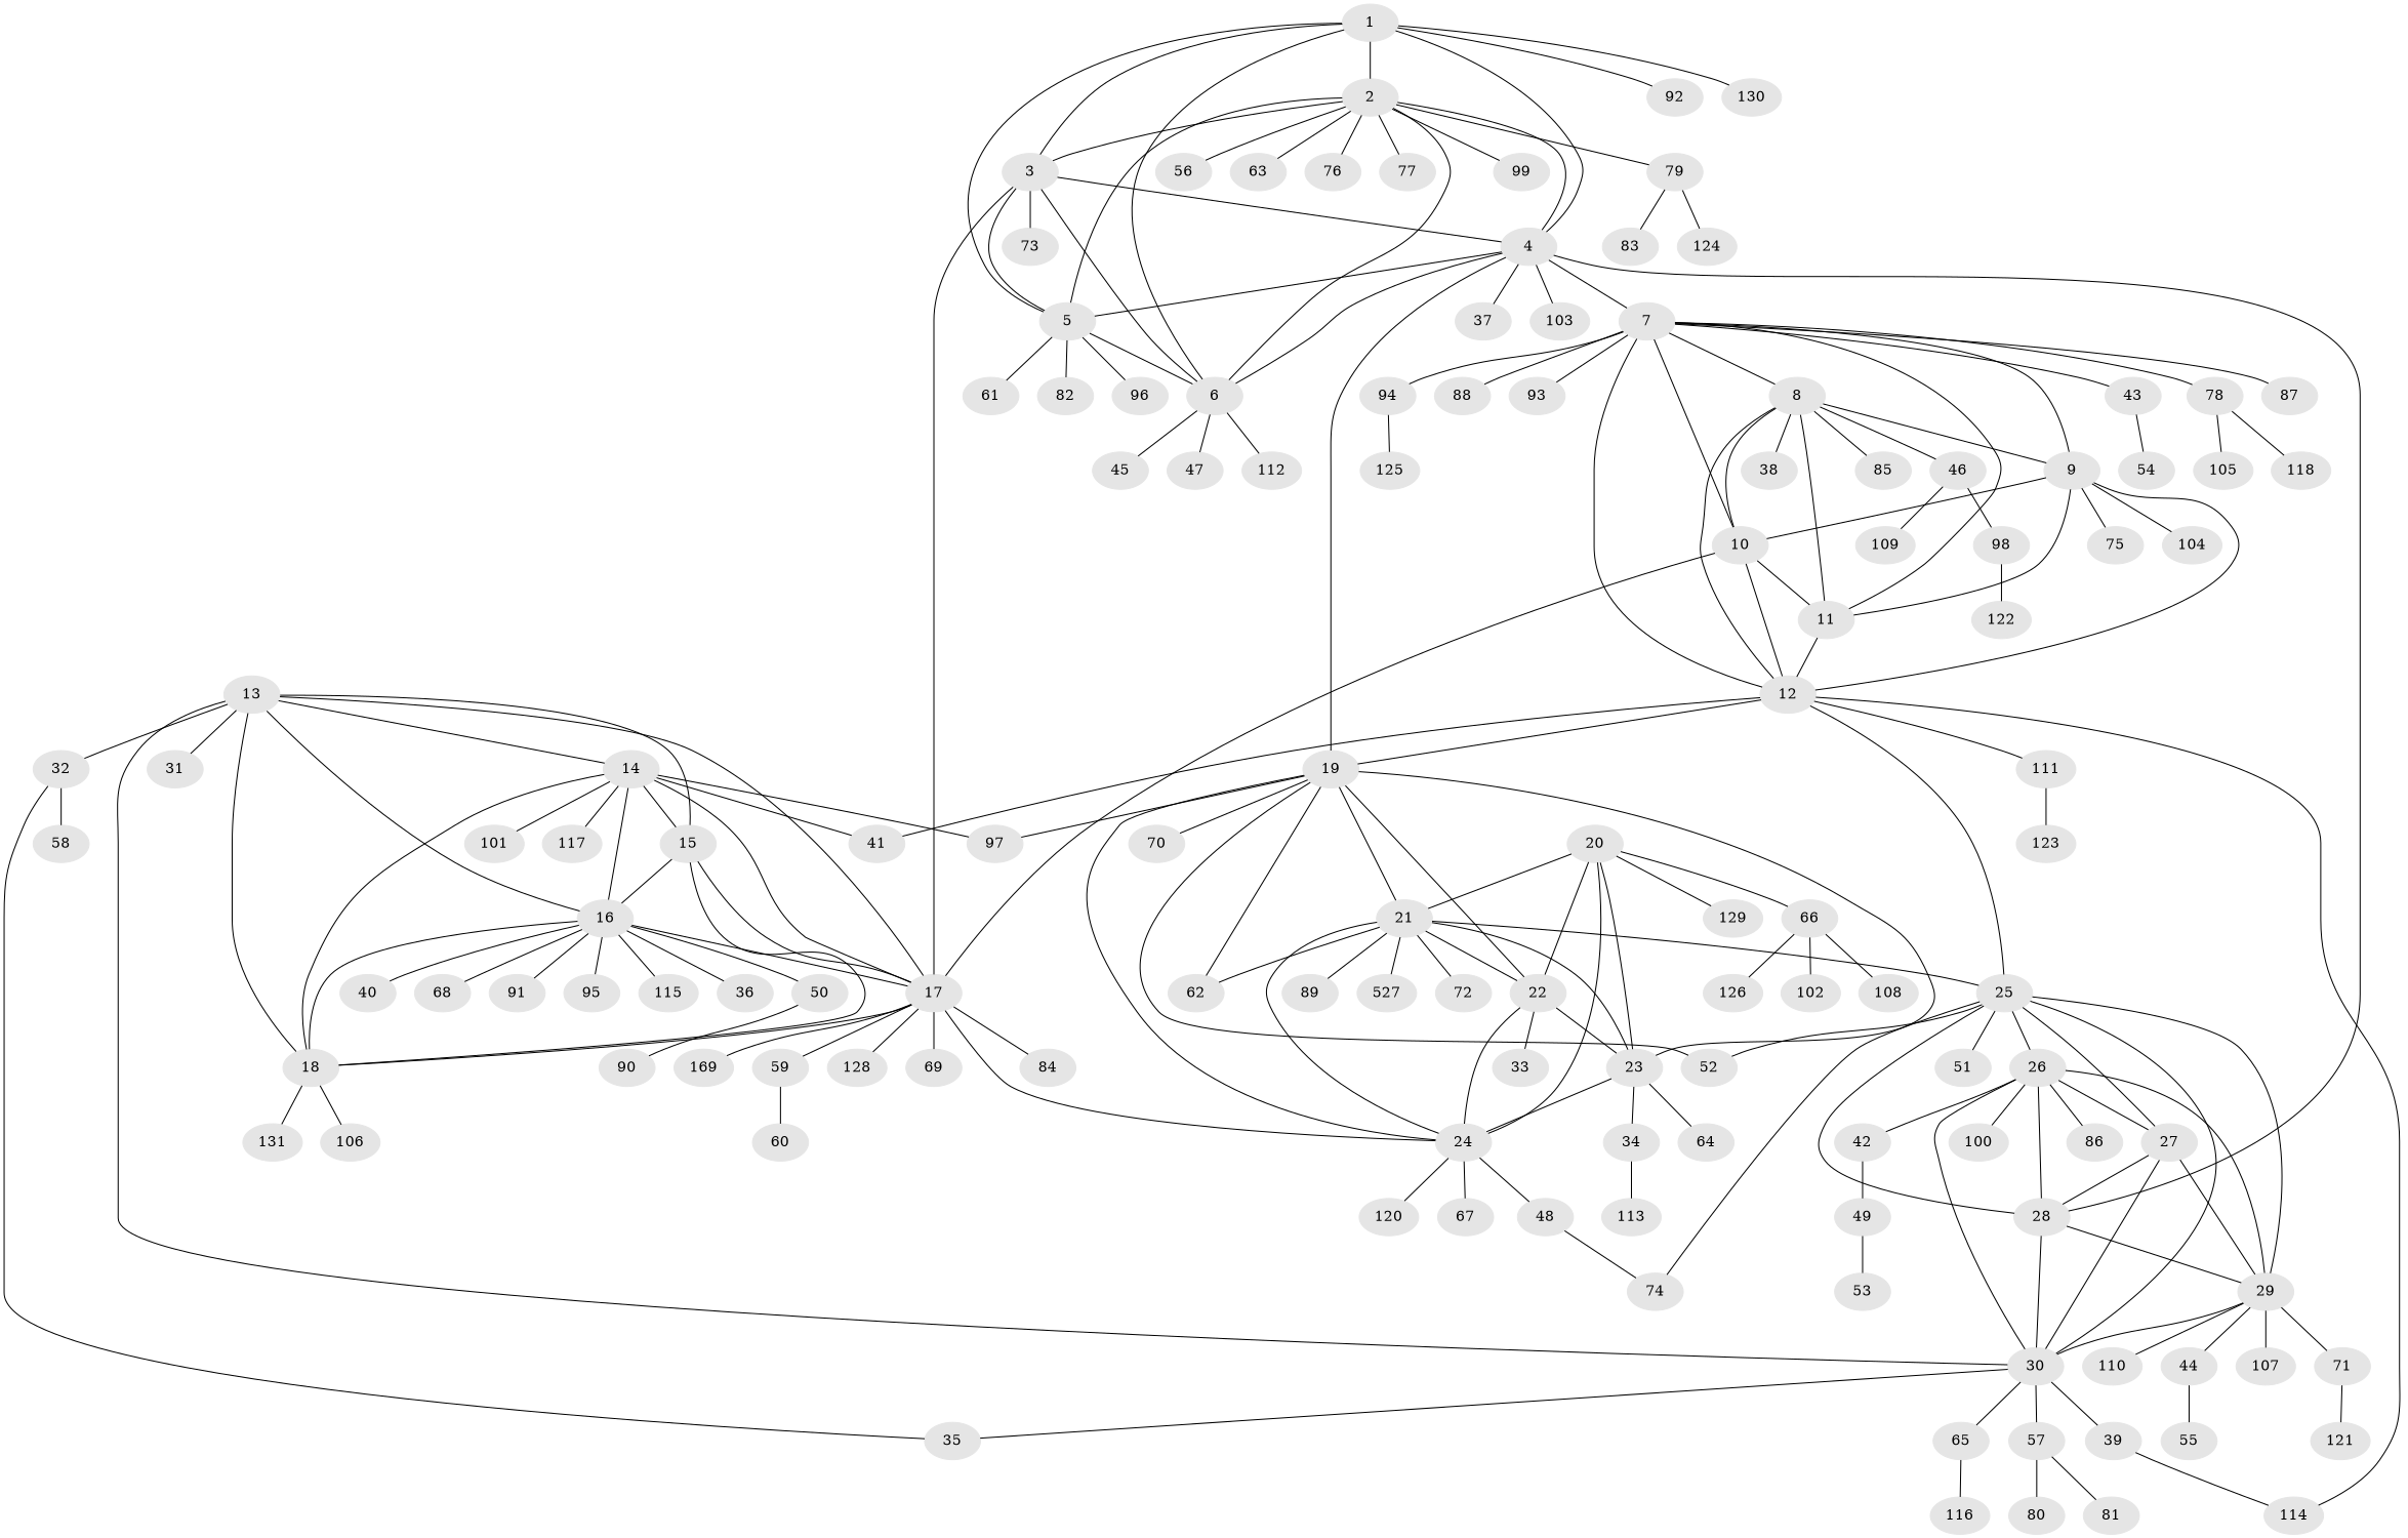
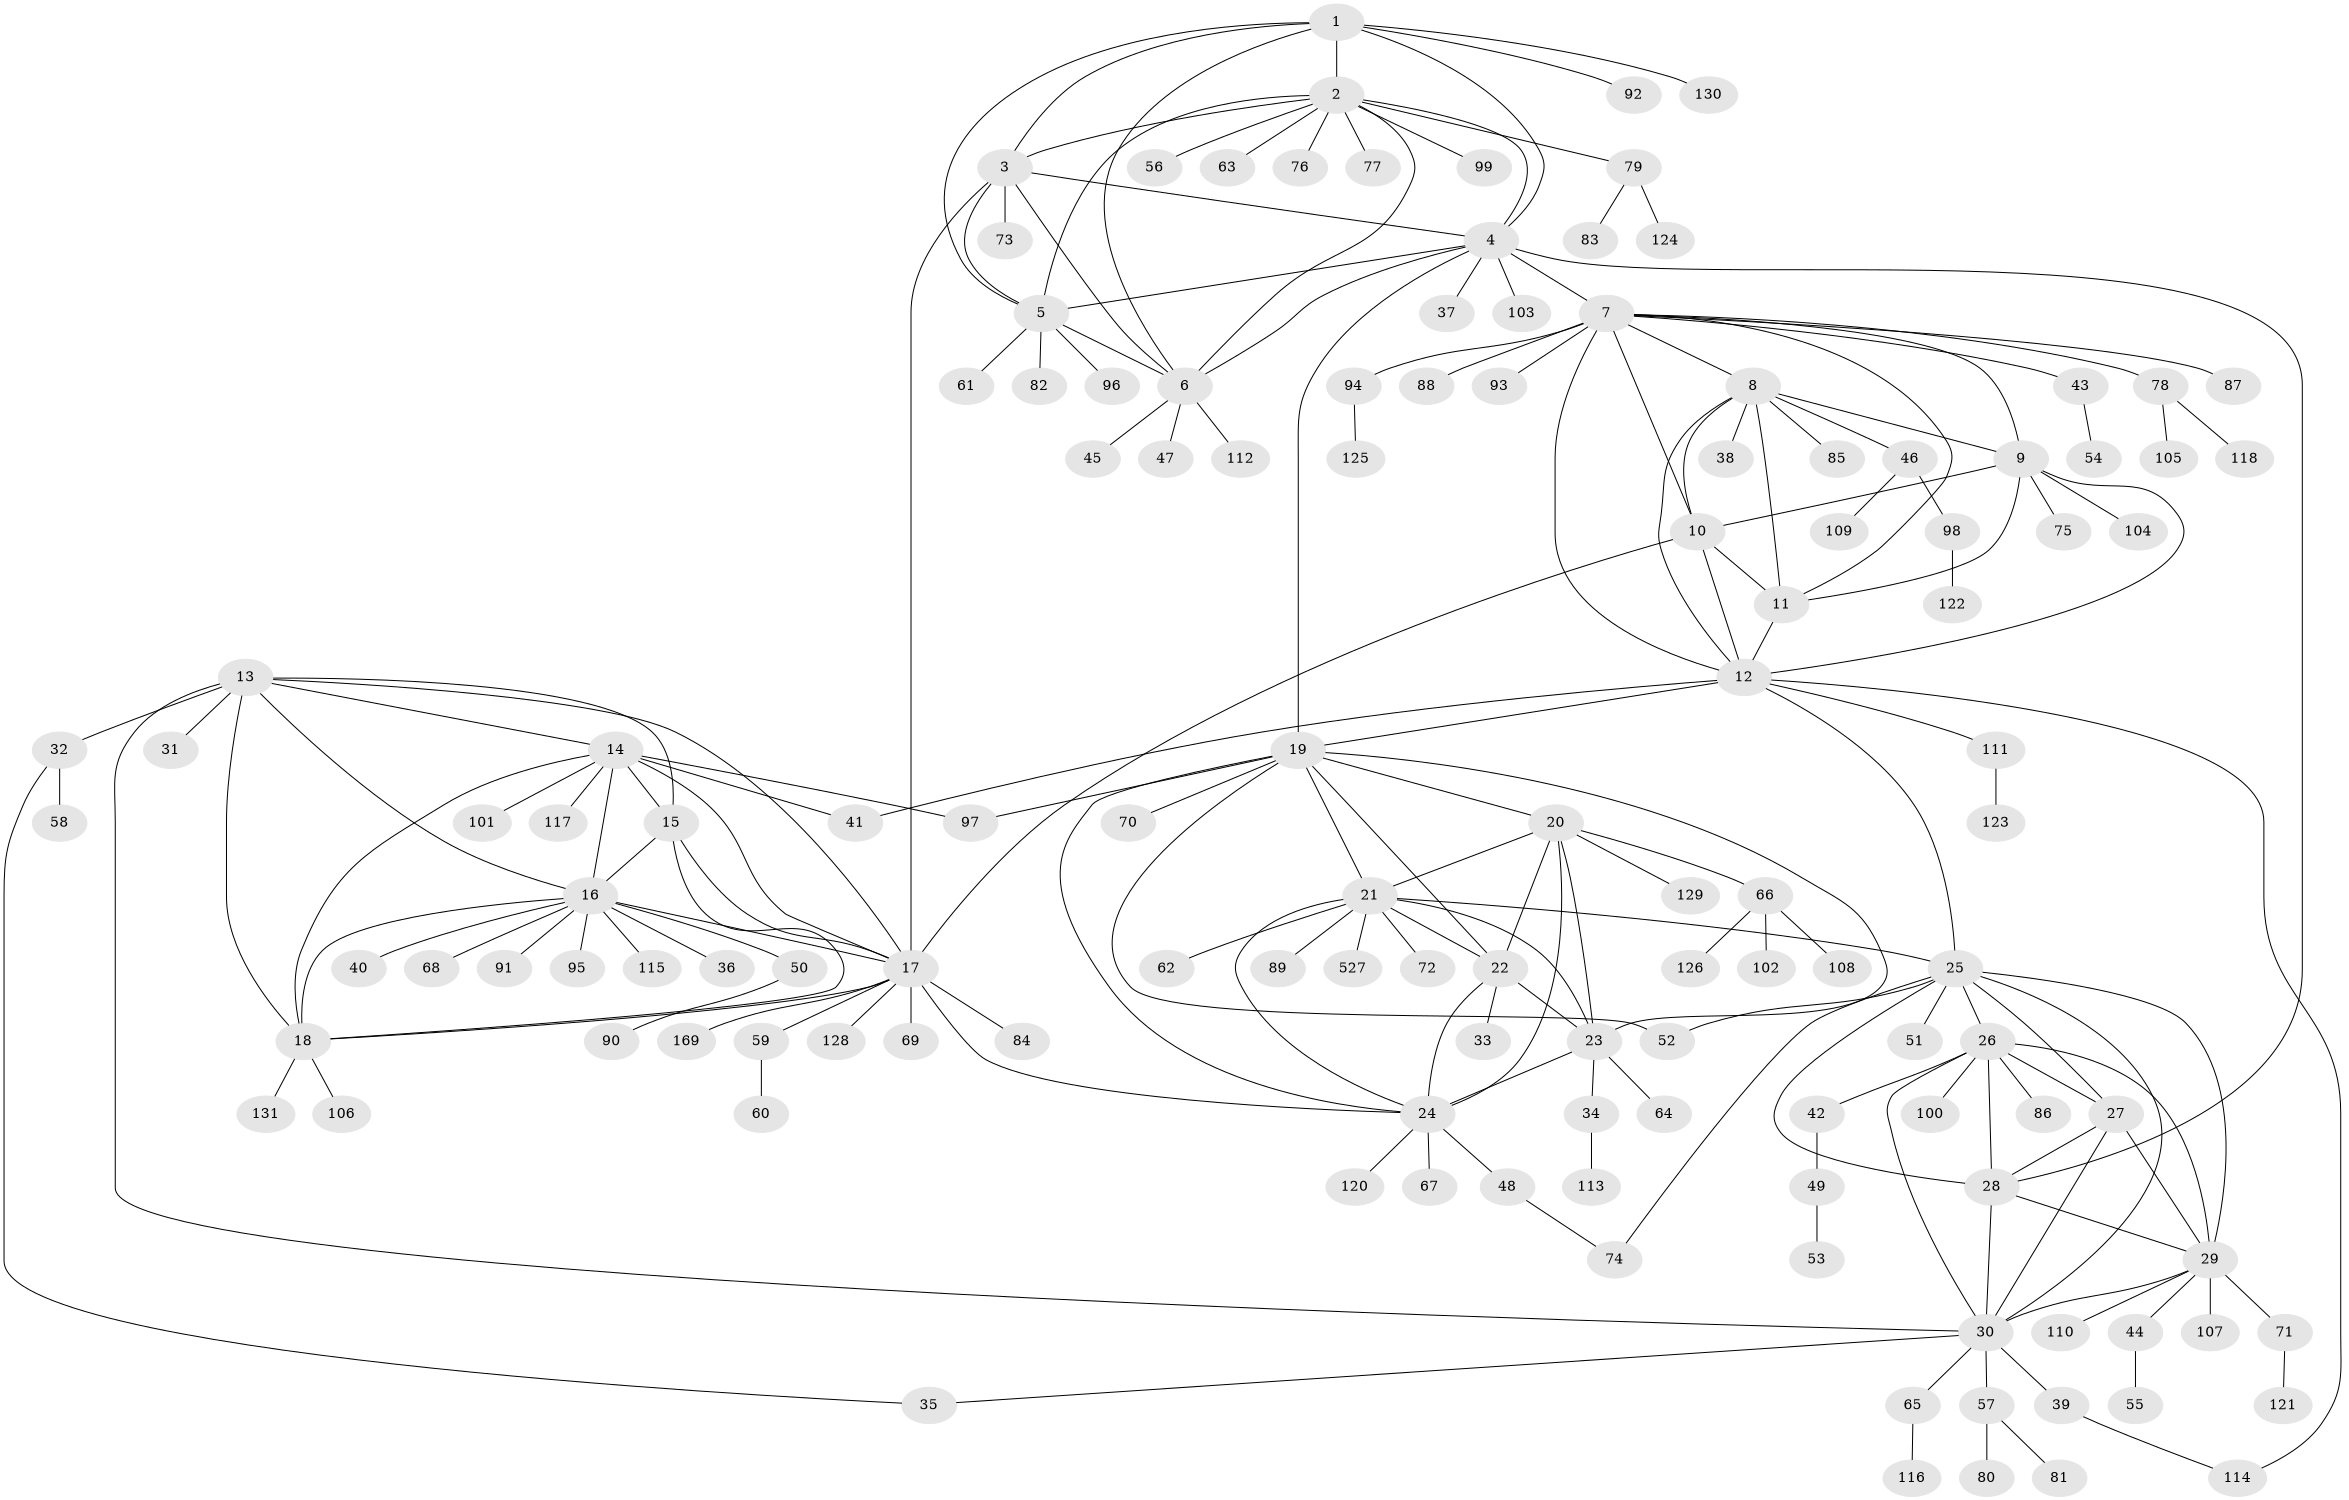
  graph {
    node [color=gray90 style=filled]
    1
    2
    3
    4
    5
    6
    92
    130
    56
    63
    76
    77
    79
    99
    17
    73
    7
    19
    28
    37
    103
    61
    82
    96
    45
    47
    112
    83
    124
    18
    24
    59
    69
    84
    n35 [label=169]
    128
    8
    9
    10
    11
    12
    43
    78
    87
    88
    93
    94
    97
    20
    21
    22
    23
    52
    70
    30
    29
    38
    46
    85
    75
    104
    25
    41
    111
    114
    54
    105
    118
    125
    98
    109
    26
    27
    51
    74
    123
    13
    14
    15
    16
    31
    32
    101
    117
    36
    40
    50
    68
    91
    95
    115
    106
    131
    35
    39
    57
    65
    58
    90
    48
    67
    120
    60
    66
    129
    62
    72
    89
    n109 [label=527]
    33
    34
    64
    102
    108
    126
    113
    42
    86
    100
    44
    71
    107
    110
    49
    55
    121
    80
    81
    116
    53
    122
    1 -- 2
    1 -- 3
    1 -- 4
    1 -- 5
    1 -- 6
    1 -- 92
    1 -- 130
    2 -- 3
    2 -- 4
    2 -- 5
    2 -- 6
    2 -- 56
    2 -- 63
    2 -- 76
    2 -- 77
    2 -- 79
    2 -- 99
    3 -- 4
    3 -- 5
    3 -- 6
    3 -- 17
    3 -- 73
    4 -- 5
    4 -- 6
    4 -- 7
    4 -- 19
    4 -- 28
    4 -- 37
    4 -- 103
    5 -- 6
    5 -- 61
    5 -- 82
    5 -- 96
    6 -- 45
    6 -- 47
    6 -- 112
    79 -- 83
    79 -- 124
    17 -- 18
    17 -- 24
    17 -- 59
    17 -- 69
    17 -- 84
    17 -- n35
    17 -- 128
    7 -- 8
    7 -- 9
    7 -- 10
    7 -- 11
    7 -- 12
    7 -- 43
    7 -- 78
    7 -- 87
    7 -- 88
    7 -- 93
    7 -- 94
    19 -- 24
    19 -- 97
-   19 -- 62
+   19 -- 20
    19 -- 21
    19 -- 22
    19 -- 23
    19 -- 52
    19 -- 70
    28 -- 30
    28 -- 29
    18 -- 106
    18 -- 131
    24 -- 48
    24 -- 67
    24 -- 120
    59 -- 60
    8 -- 9
    8 -- 10
    8 -- 11
    8 -- 12
    8 -- 38
    8 -- 46
    8 -- 85
    9 -- 10
    9 -- 11
    9 -- 12
    9 -- 75
    9 -- 104
    10 -- 17
    10 -- 11
    10 -- 12
    11 -- 12
    12 -- 19
    12 -- 25
    12 -- 41
    12 -- 111
    12 -- 114
    43 -- 54
    78 -- 105
    78 -- 118
    94 -- 125
    20 -- 24
    20 -- 21
    20 -- 22
    20 -- 23
    20 -- 66
    20 -- 129
    21 -- 24
    21 -- 22
    21 -- 23
    21 -- 25
    21 -- 62
    21 -- 72
    21 -- 89
    21 -- n109
    22 -- 24
    22 -- 23
    22 -- 33
    23 -- 24
    23 -- 34
    23 -- 64
    30 -- 35
    30 -- 39
    30 -- 57
    30 -- 65
    29 -- 30
    29 -- 44
    29 -- 71
    29 -- 107
    29 -- 110
    46 -- 98
    46 -- 109
    25 -- 28
    25 -- 52
    25 -- 30
    25 -- 29
    25 -- 26
    25 -- 27
    25 -- 51
    25 -- 74
    111 -- 123
    98 -- 122
    26 -- 28
    26 -- 30
    26 -- 29
    26 -- 27
    26 -- 42
    26 -- 86
    26 -- 100
    27 -- 28
    27 -- 30
    27 -- 29
    13 -- 17
    13 -- 18
    13 -- 30
    13 -- 14
    13 -- 15
    13 -- 16
    13 -- 31
    13 -- 32
    14 -- 17
    14 -- 18
    14 -- 97
    14 -- 41
    14 -- 15
    14 -- 16
    14 -- 101
    14 -- 117
    15 -- 17
    15 -- 18
    15 -- 16
    16 -- 17
    16 -- 18
    16 -- 36
    16 -- 40
    16 -- 50
    16 -- 68
    16 -- 91
    16 -- 95
    16 -- 115
    32 -- 35
    32 -- 58
    50 -- 90
    39 -- 114
    57 -- 80
    57 -- 81
    65 -- 116
    48 -- 74
    66 -- 102
    66 -- 108
    66 -- 126
    34 -- 113
    42 -- 49
    44 -- 55
    71 -- 121
    49 -- 53
  }
